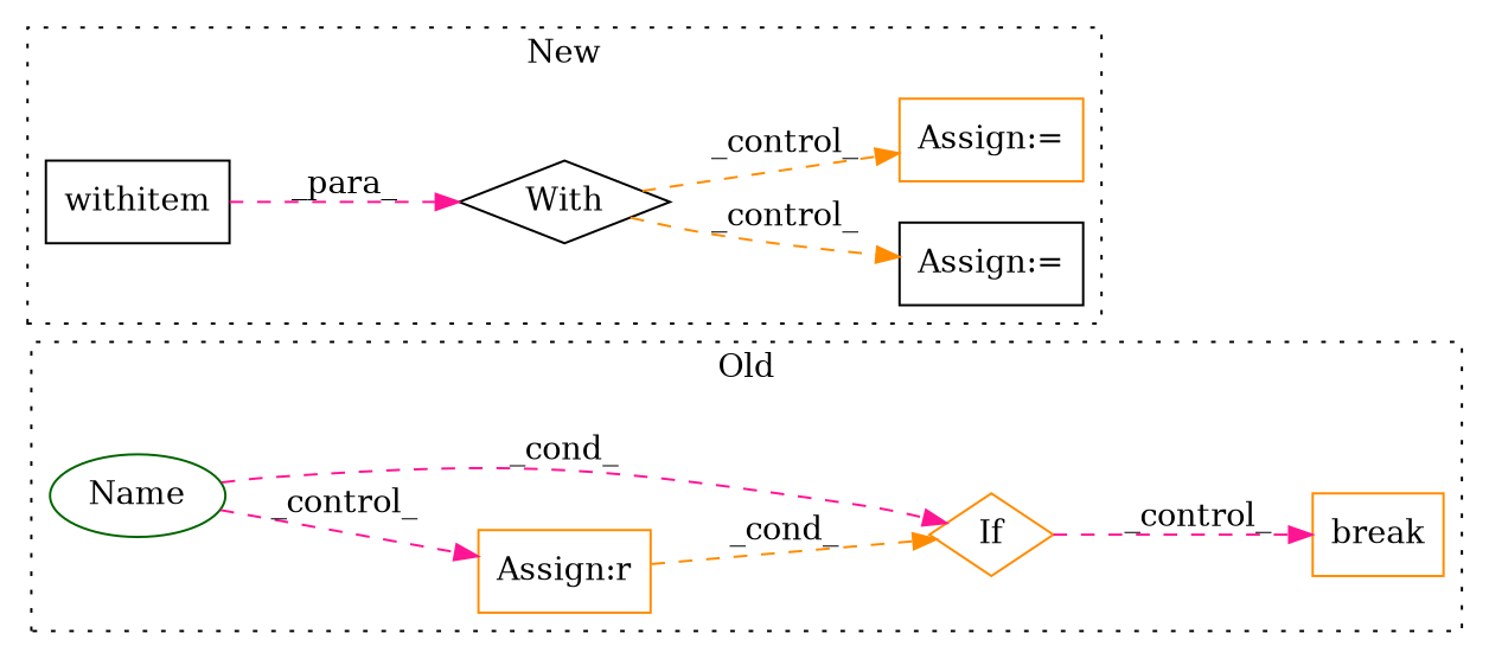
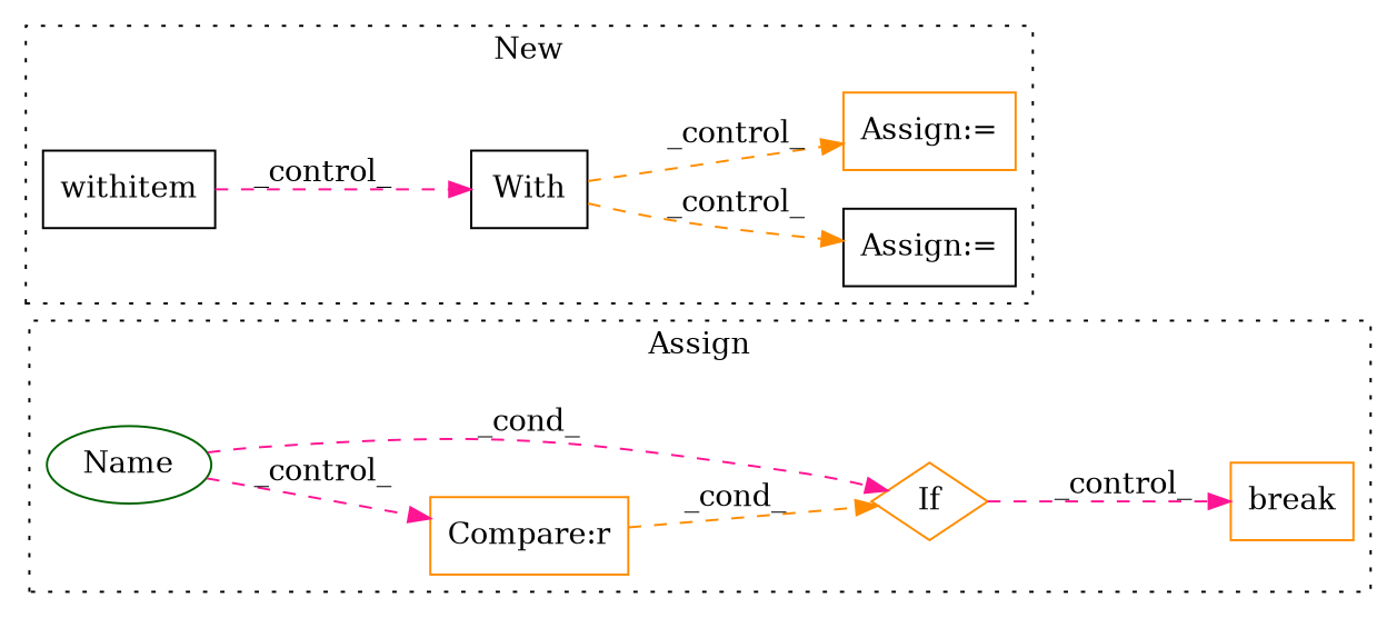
  digraph {
    rankdir=LR
    node [a=68 color=darkorange l=5 shape=box]
    edge [color=deeppink style=dashed]
    n1 [a=94 label=break s=4626]
-   n2 [a=40 l=6 label="Assign:r" s=4606]
+   n2 [a=40 l=6 label="Compare:r" s=4606]
    n3 [a=96 l=3 label=If s=4603 shape=diamond]
    n4 [a=87 color=darkgreen l=4 label=Name s=4356 shape=ellipse]
-   n5 [a=39 color=black l="5,20" label=With s="5342,5352" shape=diamond]
+   n5 [a=39 color=black l="5,20" label=With s="5342,5352"]
    n6 [a=49 color=black label=withitem s=5347]
    n7 [color=black l=4 label="Assign:=" s=5847]
    n8 [l=16 label="Assign:=" s=5549]
    subgraph cluster_1 {
-     label=Old
+     label=Assign
      style=dotted
      n1
      n2
      n3
      n4
    }
    subgraph cluster_2 {
      label=New
      style=dotted
      n5
      n6
      n7
      n8
    }
    n2 -> n3 [color=darkorange label=_cond_]
    n3 -> n1 [label=_control_]
    n4 -> n2 [label=_control_]
    n4 -> n3 [label=_cond_]
    n5 -> n7 [color=darkorange label=_control_]
    n5 -> n8 [color=darkorange label=_control_]
-   n6 -> n5 [label=_para_]
+   n6 -> n5 [label=_control_]
  }
